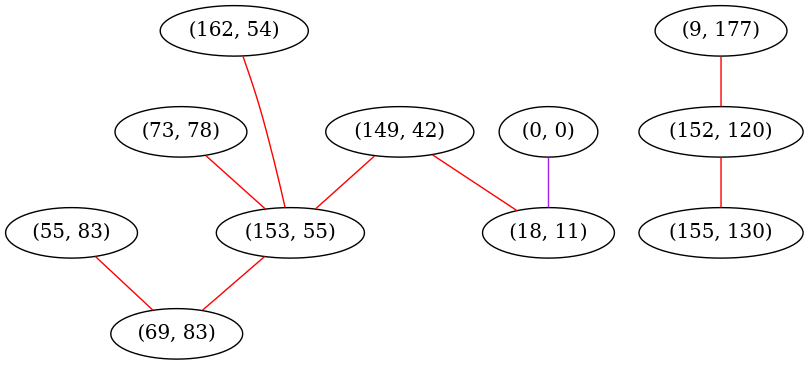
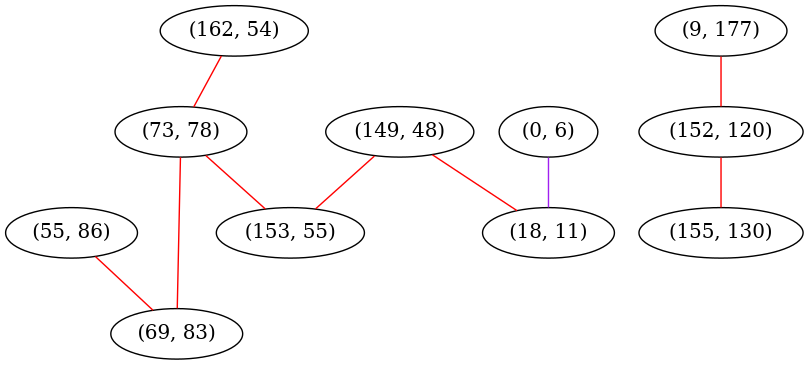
  graph {
    edge [color=red weight=1]
    n1 [label="(69, 83)"]
-   "(55, 83)"
-   "(0, 0)"
+   "(55, 83)" [label="(55, 86)"]
+   "(0, 0)" [label="(0, 6)"]
    "(18, 11)"
    "(73, 78)"
    "(153, 55)"
    "(162, 54)"
    n8 [label="(152, 120)"]
    "(9, 177)"
    "(155, 130)"
-   "(149, 48)" [label="(149, 42)"]
+   "(149, 48)"
    "(55, 83)" -- n1
    "(0, 0)" -- "(18, 11)" [color=purple weight=4]
-   "(153, 55)" -- n1
+   "(73, 78)" -- n1
    "(73, 78)" -- "(153, 55)"
-   "(162, 54)" -- "(153, 55)"
+   "(162, 54)" -- "(73, 78)"
    n8 -- "(155, 130)"
    "(9, 177)" -- n8
    "(149, 48)" -- "(18, 11)"
    "(149, 48)" -- "(153, 55)"
  }
